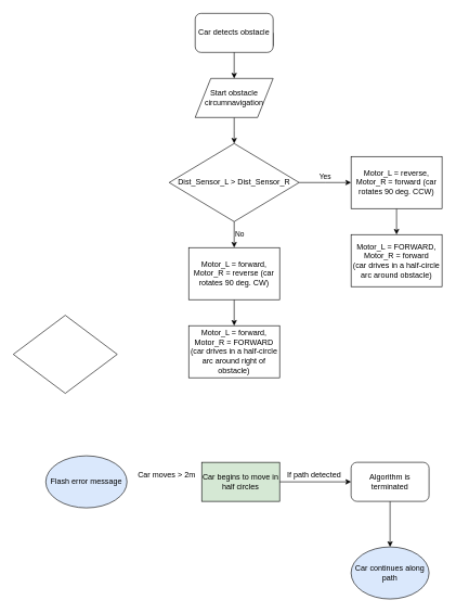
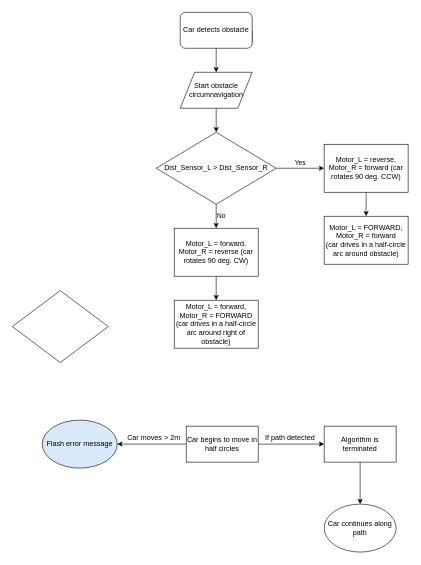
  <mxCell id="0" />
  <mxCell id="1" parent="0" />
  <mxCell id="2" value="" style="edgeStyle=orthogonalEdgeStyle;rounded=0;orthogonalLoop=1;jettySize=auto;html=1;exitX=1;exitY=0.5;exitDx=0;exitDy=0;entryX=0.5;entryY=0;entryDx=0;entryDy=0;" parent="1" source="14" target="11" edge="1"><mxGeometry relative="1" as="geometry"><mxPoint x="185" y="70" as="sourcePoint" /><mxPoint x="360" y="80" as="targetPoint" /><Array as="points"><mxPoint x="360" y="70" /></Array></mxGeometry></mxCell>
  <mxCell id="3" value="" style="edgeStyle=orthogonalEdgeStyle;rounded=0;orthogonalLoop=1;jettySize=auto;html=1;exitX=0.5;exitY=1;exitDx=0;exitDy=0;" parent="1" source="11" edge="1"><mxGeometry relative="1" as="geometry"><mxPoint x="360" y="180" as="sourcePoint" /><mxPoint x="360" y="220" as="targetPoint" /></mxGeometry></mxCell>
  <mxCell id="4" value="" style="edgeStyle=orthogonalEdgeStyle;rounded=0;orthogonalLoop=1;jettySize=auto;html=1;" parent="1" source="6" target="8" edge="1"><mxGeometry relative="1" as="geometry" /></mxCell>
- <mxCell id="6" value="Car begins to move in half circles" style="rounded=0;whiteSpace=wrap;html=1;fillColor=#d5e8d4;" parent="1" vertex="1"><mxGeometry x="310" y="710" width="120" height="60" as="geometry" /></mxCell>
+ <mxCell id="5" value="" style="edgeStyle=orthogonalEdgeStyle;rounded=0;orthogonalLoop=1;jettySize=auto;html=1;entryX=1;entryY=0.5;entryDx=0;entryDy=0;" parent="1" source="6" target="13" edge="1"><mxGeometry relative="1" as="geometry"><mxPoint x="200" y="740" as="targetPoint" /></mxGeometry></mxCell>
+ <mxCell id="6" value="Car begins to move in half circles" style="rounded=0;whiteSpace=wrap;html=1;" parent="1" vertex="1"><mxGeometry x="310" y="710" width="120" height="60" as="geometry" /></mxCell>
  <mxCell id="7" value="" style="edgeStyle=orthogonalEdgeStyle;rounded=0;orthogonalLoop=1;jettySize=auto;html=1;entryX=0.5;entryY=0;entryDx=0;entryDy=0;" parent="1" source="8" target="12" edge="1"><mxGeometry relative="1" as="geometry"><mxPoint x="600" y="850" as="targetPoint" /></mxGeometry></mxCell>
- <mxCell id="8" value="Algorithm is terminated" style="whiteSpace=wrap;html=1;rounded=1;" parent="1" vertex="1"><mxGeometry x="540" y="710" width="120" height="60" as="geometry" /></mxCell>
+ <mxCell id="8" value="Algorithm is terminated" style="rounded=0;whiteSpace=wrap;html=1;" parent="1" vertex="1"><mxGeometry x="540" y="710" width="120" height="60" as="geometry" /></mxCell>
  <mxCell id="9" value="&lt;div&gt;If path detected&lt;/div&gt;" style="text;html=1;resizable=0;points=[];autosize=1;align=left;verticalAlign=top;spacingTop=-4;" parent="1" vertex="1"><mxGeometry x="440" y="720" width="100" height="20" as="geometry" /></mxCell>
  <mxCell id="10" value="Car moves &amp;gt; 2m" style="text;html=1;resizable=0;points=[];autosize=1;align=left;verticalAlign=top;spacingTop=-4;" parent="1" vertex="1"><mxGeometry x="210" y="720" width="110" height="20" as="geometry" /></mxCell>
  <mxCell id="11" value="Start obstacle circumnavigation " style="shape=parallelogram;perimeter=parallelogramPerimeter;whiteSpace=wrap;html=1;" parent="1" vertex="1"><mxGeometry x="300" y="120" width="120" height="60" as="geometry" /></mxCell>
- <mxCell id="12" value="Car continues along path" style="ellipse;whiteSpace=wrap;html=1;fillColor=#dae8fc;" parent="1" vertex="1"><mxGeometry x="540" y="840" width="120" height="80" as="geometry" /></mxCell>
+ <mxCell id="12" value="Car continues along path" style="ellipse;whiteSpace=wrap;html=1;" parent="1" vertex="1"><mxGeometry x="540" y="840" width="120" height="80" as="geometry" /></mxCell>
  <mxCell id="13" value="Flash error message" style="ellipse;whiteSpace=wrap;html=1;fillColor=#dae8fc;" parent="1" vertex="1"><mxGeometry x="70" y="700" width="125" height="80" as="geometry" /></mxCell>
  <mxCell id="14" value="Car detects obstacle" style="rounded=1;whiteSpace=wrap;html=1;" vertex="1" parent="1"><mxGeometry x="300" y="20" width="120" height="60" as="geometry" /></mxCell>
  <mxCell id="15" value="Yes" style="edgeStyle=orthogonalEdgeStyle;rounded=0;orthogonalLoop=1;jettySize=auto;html=1;verticalAlign=bottom;" edge="1" parent="1" source="17"><mxGeometry relative="1" as="geometry"><mxPoint x="540" y="280" as="targetPoint" /></mxGeometry></mxCell>
  <mxCell id="16" value="&lt;div align=&quot;left&quot;&gt;No&lt;/div&gt;" style="edgeStyle=orthogonalEdgeStyle;rounded=0;orthogonalLoop=1;jettySize=auto;html=1;exitX=0.5;exitY=1;exitDx=0;exitDy=0;entryX=0.5;entryY=0;entryDx=0;entryDy=0;align=left;" edge="1" parent="1" source="17"><mxGeometry relative="1" as="geometry"><mxPoint x="360" y="380" as="targetPoint" /></mxGeometry></mxCell>
  <mxCell id="17" value="Dist_Sensor_L &amp;gt; Dist_Sensor_R" style="rhombus;whiteSpace=wrap;html=1;" vertex="1" parent="1"><mxGeometry x="260" y="220" width="200" height="120" as="geometry" /></mxCell>
  <mxCell id="18" value="" style="rhombus;whiteSpace=wrap;html=1;" vertex="1" parent="1"><mxGeometry y="484" width="160" height="120" as="geometry" x="20" /></mxCell>
  <mxCell id="19" style="edgeStyle=orthogonalEdgeStyle;rounded=0;orthogonalLoop=1;jettySize=auto;html=1;exitX=0.5;exitY=1;exitDx=0;exitDy=0;entryX=0.5;entryY=0;entryDx=0;entryDy=0;" edge="1" parent="1" source="20" target="21"><mxGeometry relative="1" as="geometry" /></mxCell>
  <mxCell id="20" value="Motor_L = reverse, Motor_R = forward (car rotates 90 deg. CCW)" style="rounded=0;whiteSpace=wrap;html=1;" vertex="1" parent="1"><mxGeometry x="540" y="240" width="140" height="80" as="geometry" /></mxCell>
  <mxCell id="21" value="&lt;div&gt;Motor_L = FORWARD, Motor_R = forward&lt;/div&gt;&lt;div&gt;(car drives in a half-circle arc around obstacle)&lt;br&gt;&lt;/div&gt;" style="rounded=0;whiteSpace=wrap;html=1;" vertex="1" parent="1"><mxGeometry x="540" y="360" width="140" height="80" as="geometry" /></mxCell>
  <mxCell id="22" style="edgeStyle=orthogonalEdgeStyle;rounded=0;orthogonalLoop=1;jettySize=auto;html=1;exitX=0.5;exitY=1;exitDx=0;exitDy=0;entryX=0.5;entryY=0;entryDx=0;entryDy=0;" edge="1" parent="1" source="23" target="24"><mxGeometry relative="1" as="geometry" /></mxCell>
  <mxCell id="23" value="Motor_L = forward, Motor_R = reverse (car rotates 90 deg. CW)" style="rounded=0;whiteSpace=wrap;html=1;" vertex="1" parent="1"><mxGeometry x="290" y="380" width="140" height="80" as="geometry" /></mxCell>
  <mxCell id="24" value="Motor_L = forward, Motor_R = FORWARD (car drives in a half-circle arc around right of obstacle)" style="rounded=0;whiteSpace=wrap;html=1;" vertex="1" parent="1"><mxGeometry x="290" y="500" width="140" height="80" as="geometry" /></mxCell>
